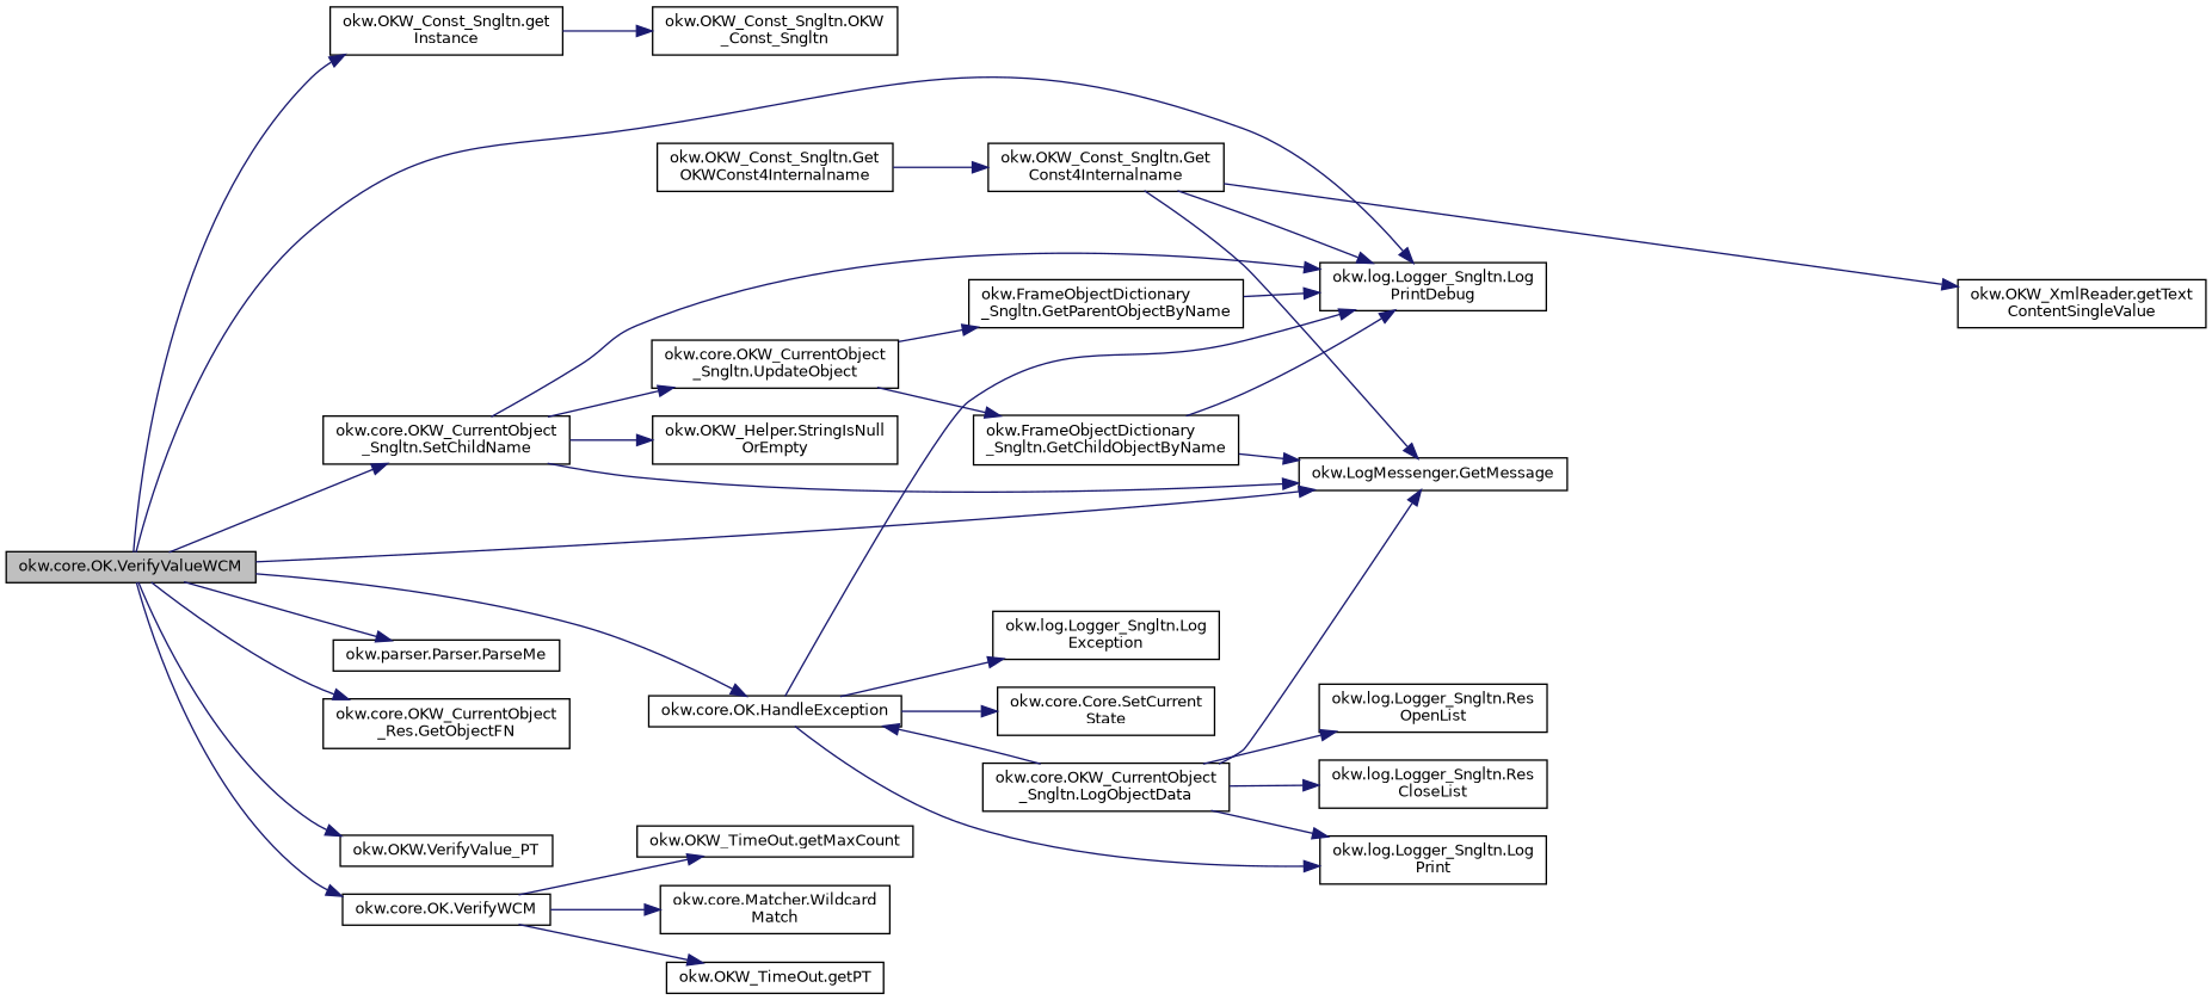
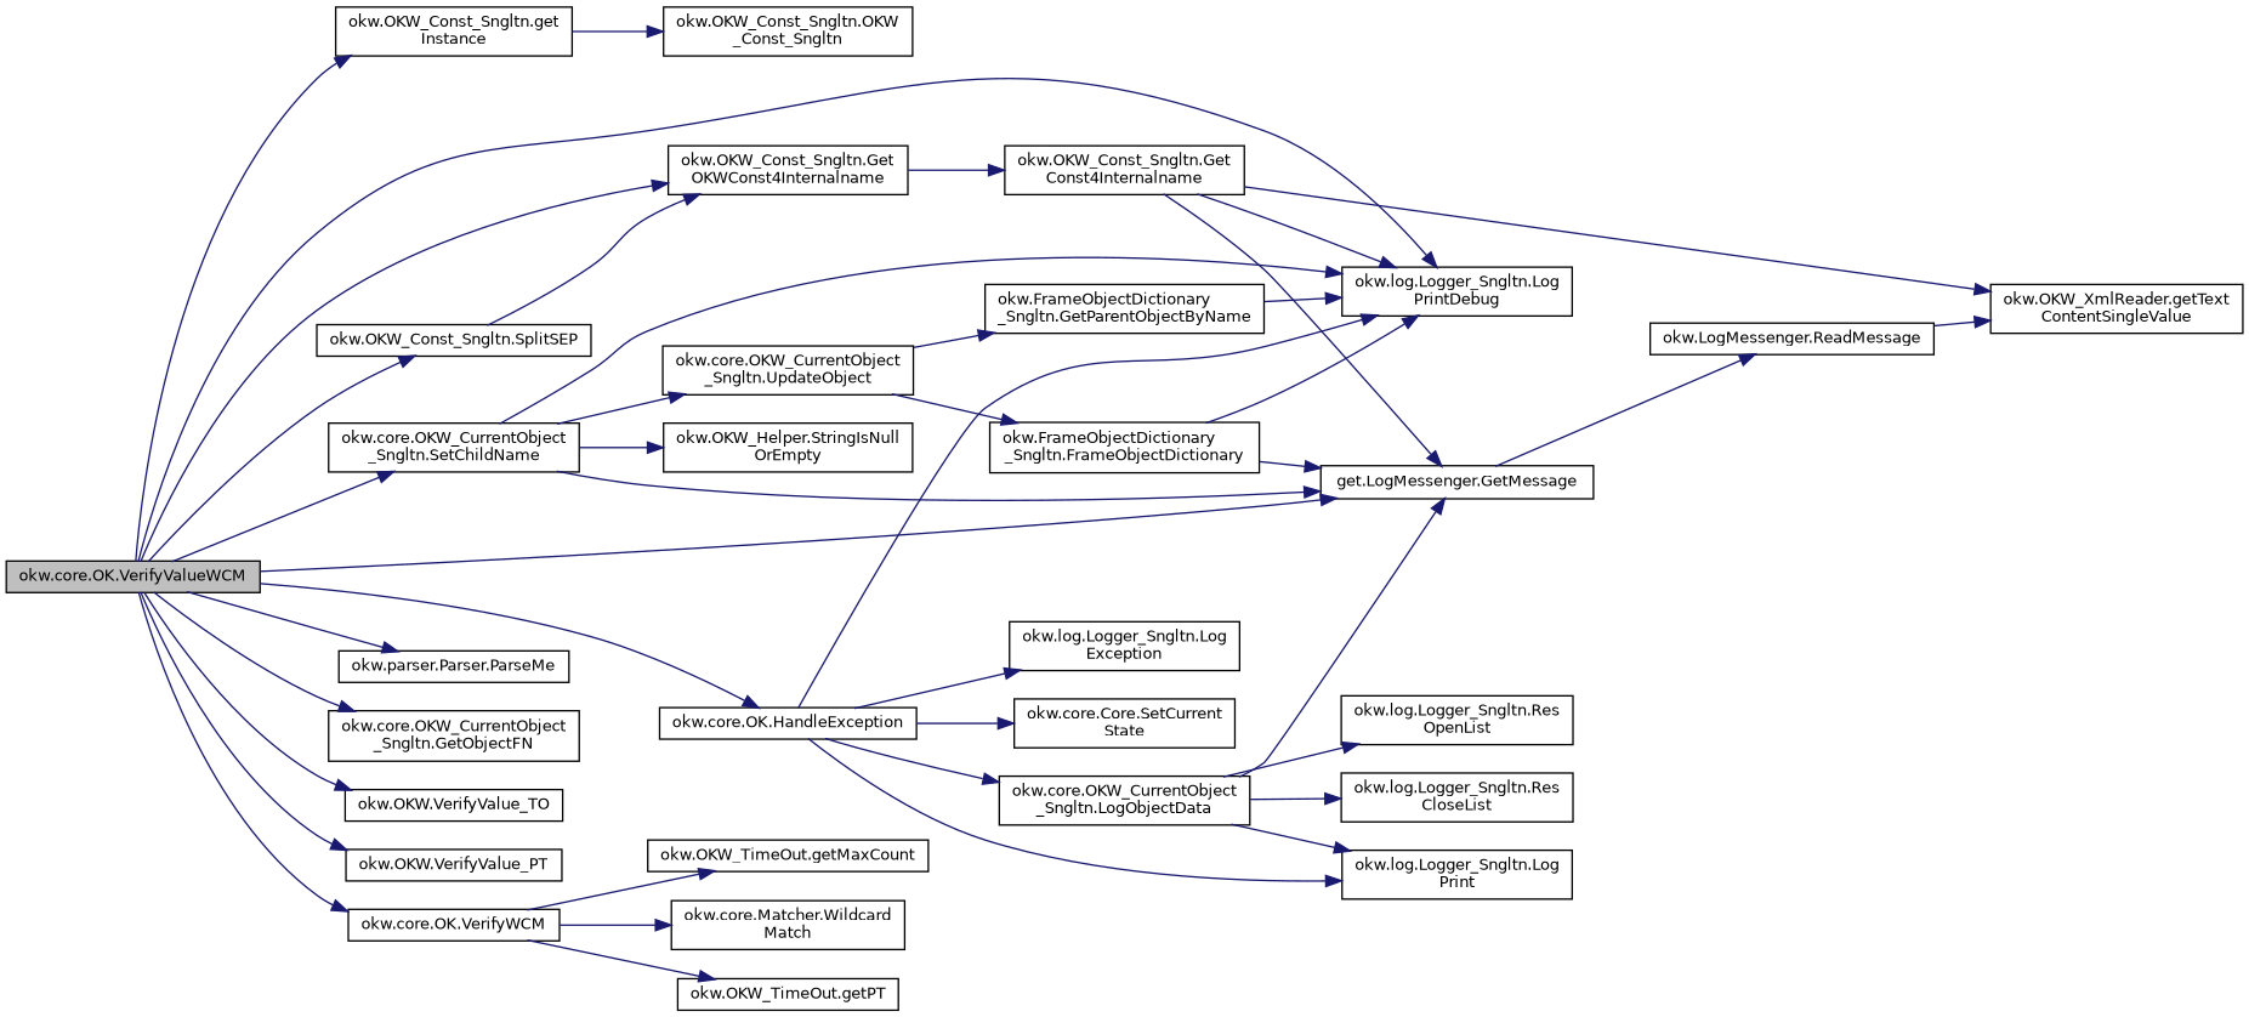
  digraph {
    rankdir=LR
    node [color=black fillcolor=white fontname=Helvetica fontsize=10 shape=record style=filled]
    edge [color=midnightblue fontname=Helvetica fontsize=10 labelfontname=Helvetica labelfontsize=10 style=solid]
    n1 [fillcolor=grey75 fontcolor=black height=0.2 label="okw.core.OK.VerifyValueWCM" width=0.4]
    n2 [height=0.2 label="okw.OKW_Const_Sngltn.get\lInstance" width=0.4]
    n3 [height=0.2 label="okw.OKW_Const_Sngltn.Get\lOKWConst4Internalname" width=0.4]
    n4 [height=0.2 label="okw.log.Logger_Sngltn.Log\lPrintDebug" width=0.4]
-   n5 [height=0.2 label="okw.LogMessenger.GetMessage" width=0.4]
+   n5 [height=0.2 label="get.LogMessenger.GetMessage" width=0.4]
+   n6 [height=0.2 label="okw.OKW_Const_Sngltn.SplitSEP" width=0.4]
    n7 [height=0.2 label="okw.parser.Parser.ParseMe" width=0.4]
    n8 [height=0.2 label="okw.core.OKW_CurrentObject\l_Sngltn.SetChildName" width=0.4]
-   n9 [height=0.2 label="okw.core.OKW_CurrentObject\l_Res.GetObjectFN" width=0.4]
+   n9 [height=0.2 label="okw.core.OKW_CurrentObject\l_Sngltn.GetObjectFN" width=0.4]
+   n10 [height=0.2 label="okw.OKW.VerifyValue_TO" width=0.4]
    n11 [height=0.2 label="okw.OKW.VerifyValue_PT" width=0.4]
    n12 [height=0.2 label="okw.core.OK.VerifyWCM" width=0.4]
    n13 [height=0.2 label="okw.core.OK.HandleException" width=0.4]
    n14 [height=0.2 label="okw.OKW_Const_Sngltn.OKW\l_Const_Sngltn" width=0.4]
    n15 [height=0.2 label="okw.OKW_Const_Sngltn.Get\lConst4Internalname" width=0.4]
+   n16 [height=0.2 label="okw.LogMessenger.ReadMessage" width=0.4]
    n17 [height=0.2 label="okw.OKW_Helper.StringIsNull\lOrEmpty" width=0.4]
    n18 [height=0.2 label="okw.core.OKW_CurrentObject\l_Sngltn.UpdateObject" width=0.4]
    n19 [height=0.2 label="okw.OKW_TimeOut.getMaxCount" width=0.4]
    n20 [height=0.2 label="okw.core.Matcher.Wildcard\lMatch" width=0.4]
    n21 [height=0.2 label="okw.OKW_TimeOut.getPT" width=0.4]
    n22 [height=0.2 label="okw.log.Logger_Sngltn.Log\lPrint" width=0.4]
    n23 [height=0.2 label="okw.log.Logger_Sngltn.Log\lException" width=0.4]
    n24 [height=0.2 label="okw.core.OKW_CurrentObject\l_Sngltn.LogObjectData" width=0.4]
    n25 [height=0.2 label="okw.core.Core.SetCurrent\lState" width=0.4]
    n26 [height=0.2 label="okw.OKW_XmlReader.getText\lContentSingleValue" width=0.4]
    n27 [height=0.2 label="okw.FrameObjectDictionary\l_Sngltn.GetParentObjectByName" width=0.4]
-   n28 [height=0.2 label="okw.FrameObjectDictionary\l_Sngltn.GetChildObjectByName" width=0.4]
+   n28 [height=0.2 label="okw.FrameObjectDictionary\l_Sngltn.FrameObjectDictionary" width=0.4]
    n29 [height=0.2 label="okw.log.Logger_Sngltn.Res\lOpenList" width=0.4]
    n30 [height=0.2 label="okw.log.Logger_Sngltn.Res\lCloseList" width=0.4]
    n1 -> n2
+   n1 -> n3
    n1 -> n4
    n1 -> n5
+   n1 -> n6
    n1 -> n7
    n1 -> n8
    n1 -> n9
+   n1 -> n10
    n1 -> n11
    n1 -> n12
    n1 -> n13
    n2 -> n14
    n3 -> n15
+   n5 -> n16
+   n6 -> n3
    n8 -> n4
    n8 -> n5
    n8 -> n17
    n8 -> n18
    n12 -> n19
    n12 -> n20
    n12 -> n21
    n13 -> n4
    n13 -> n22
    n13 -> n23
-   n24 -> n13
+   n13 -> n24
    n13 -> n25
    n15 -> n4
    n15 -> n5
    n15 -> n26
+   n16 -> n26
    n18 -> n27
    n18 -> n28
    n24 -> n5
    n24 -> n22
    n24 -> n29
    n24 -> n30
    n27 -> n4
    n28 -> n4
    n28 -> n5
  }
